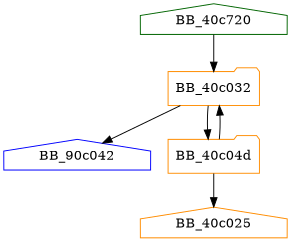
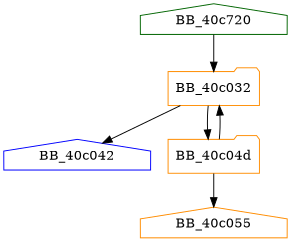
  digraph {
    node [color=darkorange shape=house]
    n1 [color=darkgreen label=BB_40c720]
    BB_40c032 [shape=folder]
-   BB_40c042 [color=blue label=BB_90c042]
+   BB_40c042 [color=blue]
    BB_40c04d [shape=folder]
-   BB_40c055 [label=BB_40c025]
+   BB_40c055
    n1 -> BB_40c032
    BB_40c032 -> BB_40c042
    BB_40c032 -> BB_40c04d
    BB_40c04d -> BB_40c032
    BB_40c04d -> BB_40c055
  }
